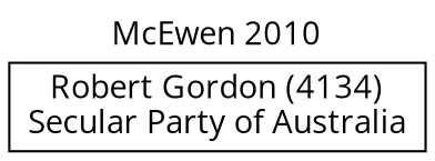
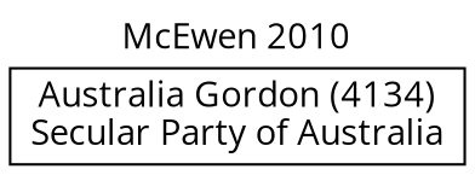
  digraph {
    label="McEwen 2010"
    labelloc=t
    mclimit=10
    fontname="Open Sans"
-   n1 [label="Robert Gordon (4134)\nSecular Party of Australia" shape=box fontname="Open Sans"]
+   n1 [label="Australia Gordon (4134)\nSecular Party of Australia" shape=box fontname="Open Sans"]
  }
